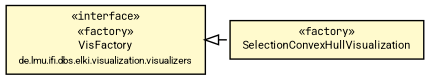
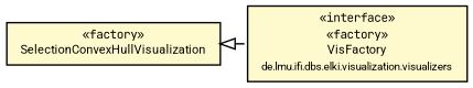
  digraph {
    nodesep=0.15
    rankdir=LR
    ranksep=0.25
    fontname="JetBrains Mono"
    node [fontcolor=black fontname="JetBrains Mono" fontsize=8 margin=0 shape=plaintext]
    n1 [height=0 label=<<table title="de.lmu.ifi.dbs.elki.visualization.visualizers.scatterplot.selection.SelectionConvexHullVisualization" border="0" cellborder="1" cellspacing="0" cellpadding="2" bgcolor="lemonChiffon" href="SelectionConvexHullVisualization.html" target="_parent"> 		<tr><td><table border="0" cellspacing="0" cellpadding="1"> 		<tr><td align="center" balign="center"> &#171;factory&#187; </td></tr> 		<tr><td align="center" balign="center"> <font face="Roboto">SelectionConvexHullVisualization</font> </td></tr> 		</table></td></tr> 		</table>> width=0]
    n2 [height=0 label=<<table title="de.lmu.ifi.dbs.elki.visualization.visualizers.VisFactory" border="0" cellborder="1" cellspacing="0" cellpadding="2" bgcolor="LemonChiffon" href="../../VisFactory.html" target="_parent"> 		<tr><td><table border="0" cellspacing="0" cellpadding="1"> 		<tr><td align="center" balign="center"> &#171;interface&#187; </td></tr> 		<tr><td align="center" balign="center"> &#171;factory&#187; </td></tr> 		<tr><td align="center" balign="center"> <font face="Roboto">VisFactory</font> </td></tr> 		<tr><td align="center" balign="center"> <font face="Roboto" point-size="7.0">de.lmu.ifi.dbs.elki.visualization.visualizers</font> </td></tr> 		</table></td></tr> 		</table>> width=0]
-   n2 -> n1 [arrowtail=empty color=black dir=back fontname="JetBrains Mono" fontsize=7 labelfontname=Roboto labelfontsize=7 style=dashed weight=9]
+   n1 -> n2 [arrowtail=empty color=black dir=back fontname="JetBrains Mono" fontsize=7 labelfontname=Roboto labelfontsize=7 style=dashed weight=9]
  }
